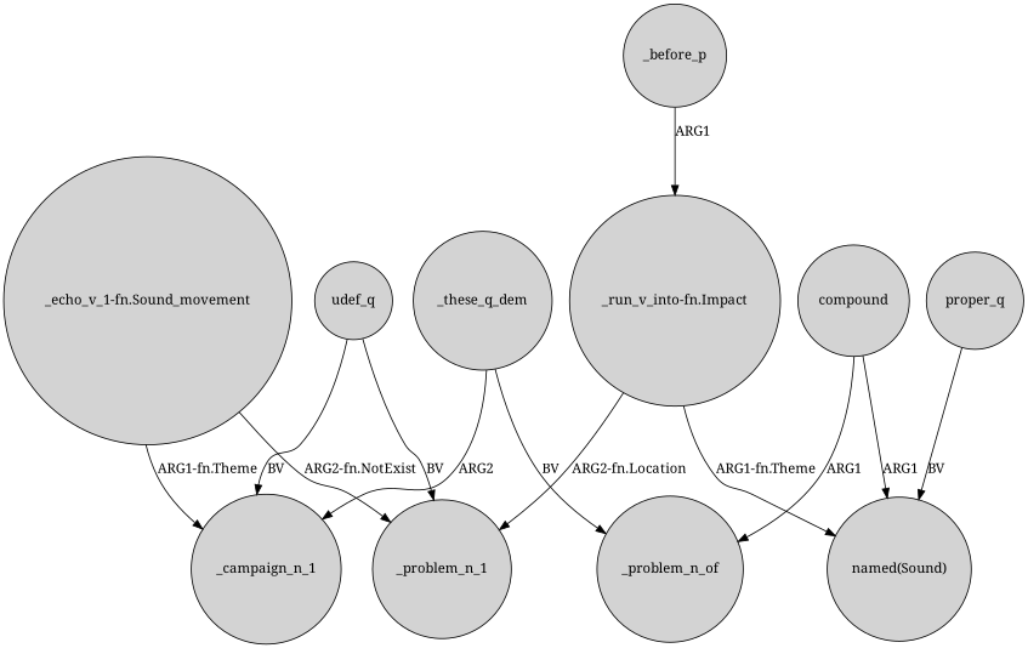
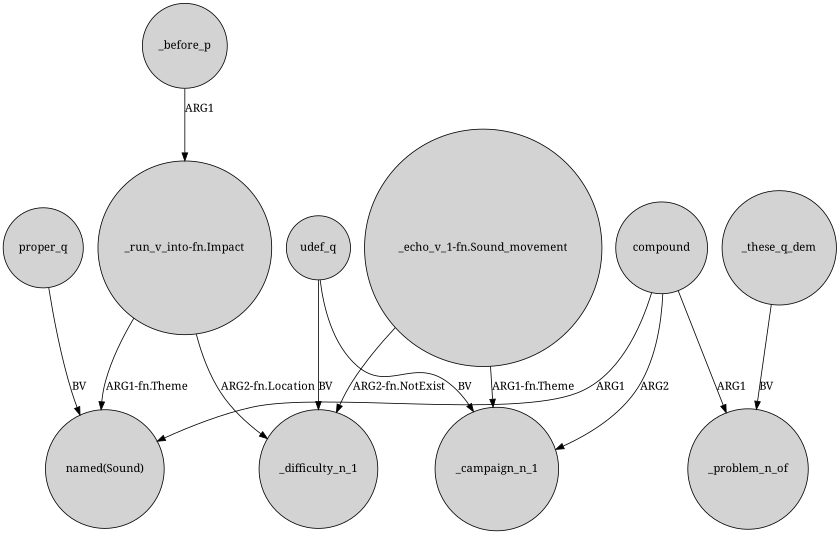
  digraph {
    fontname="Noto Serif"
    node [fontname="Noto Serif" shape=circle style=filled]
    edge [fontname="Noto Serif"]
    n1 [label="named(Sound)"]
    "_run_v_into-fn.Impact"
-   _difficulty_n_1 [label=_problem_n_1]
+   _difficulty_n_1
    udef_q
    _campaign_n_1
    "_echo_v_1-fn.Sound_movement"
    compound
    _problem_n_of
    _before_p
    _these_q_dem
    proper_q
    "_run_v_into-fn.Impact" -> n1 [label="ARG1-fn.Theme"]
    "_run_v_into-fn.Impact" -> _difficulty_n_1 [label="ARG2-fn.Location"]
    udef_q -> _difficulty_n_1 [label=BV]
    udef_q -> _campaign_n_1 [label=BV]
    "_echo_v_1-fn.Sound_movement" -> _difficulty_n_1 [label="ARG2-fn.NotExist"]
    "_echo_v_1-fn.Sound_movement" -> _campaign_n_1 [label="ARG1-fn.Theme"]
    compound -> n1 [label=ARG1]
-   _these_q_dem -> _campaign_n_1 [label=ARG2]
+   compound -> _campaign_n_1 [label=ARG2]
    compound -> _problem_n_of [label=ARG1]
    _before_p -> "_run_v_into-fn.Impact" [label=ARG1]
    _these_q_dem -> _problem_n_of [label=BV]
    proper_q -> n1 [label=BV]
  }
